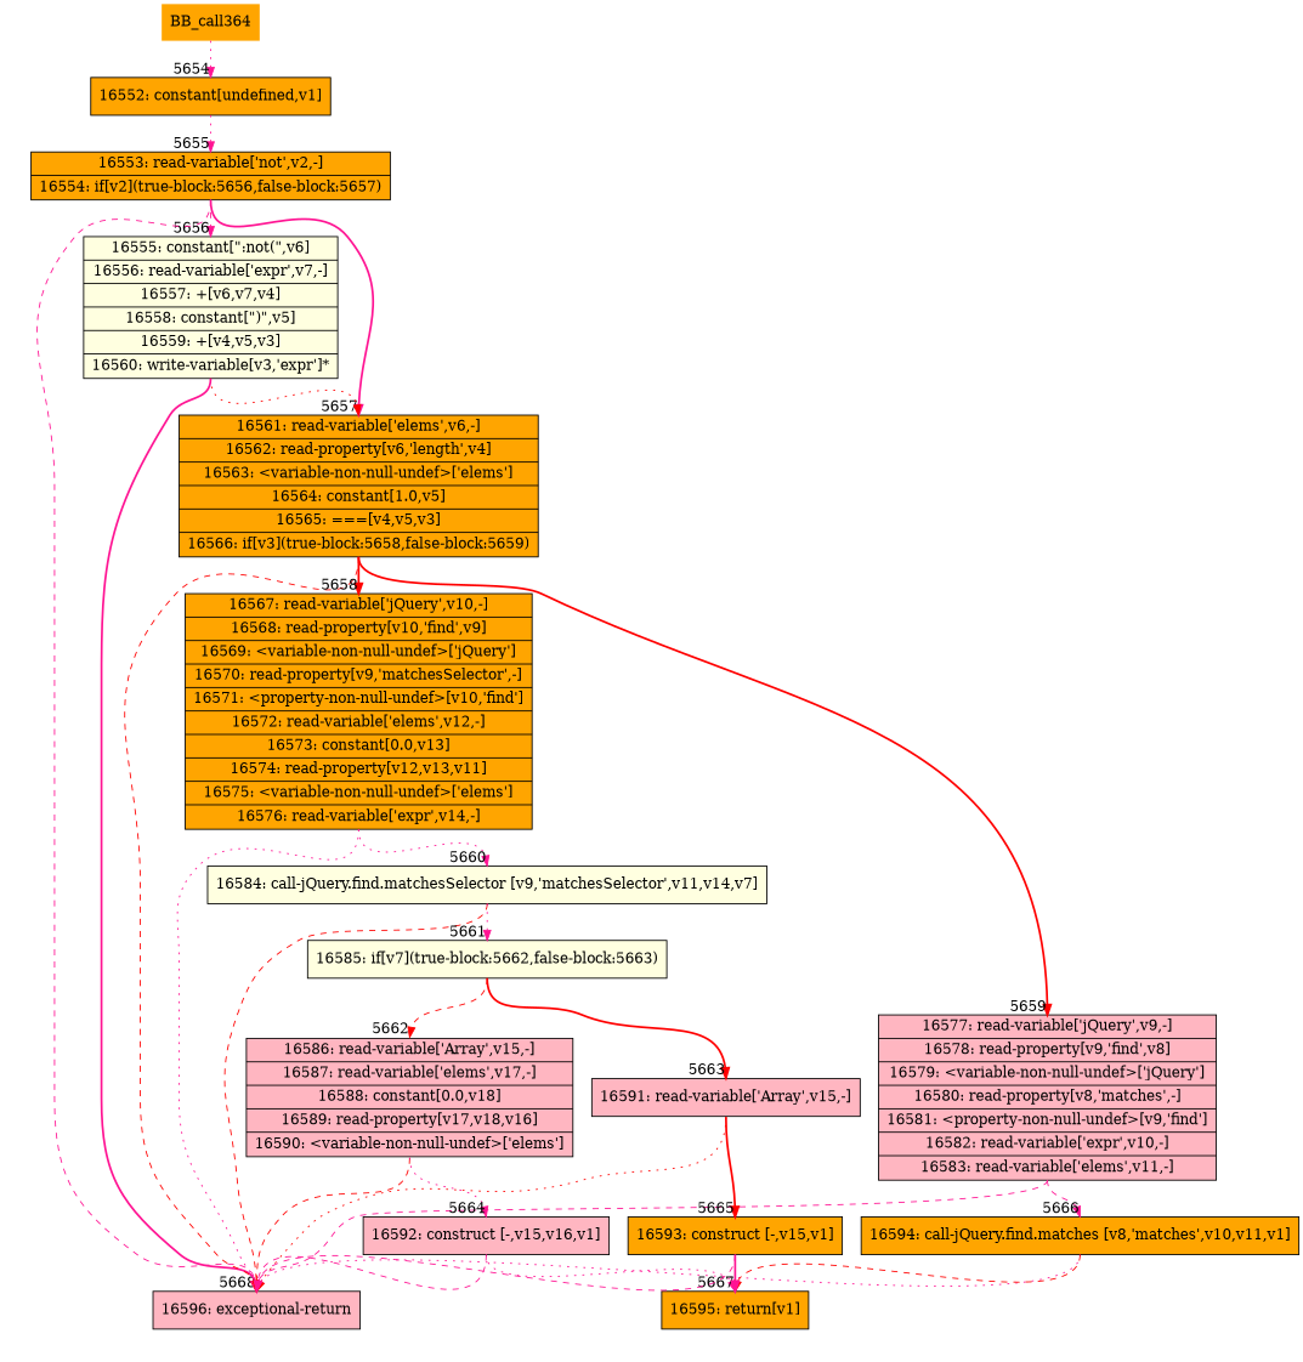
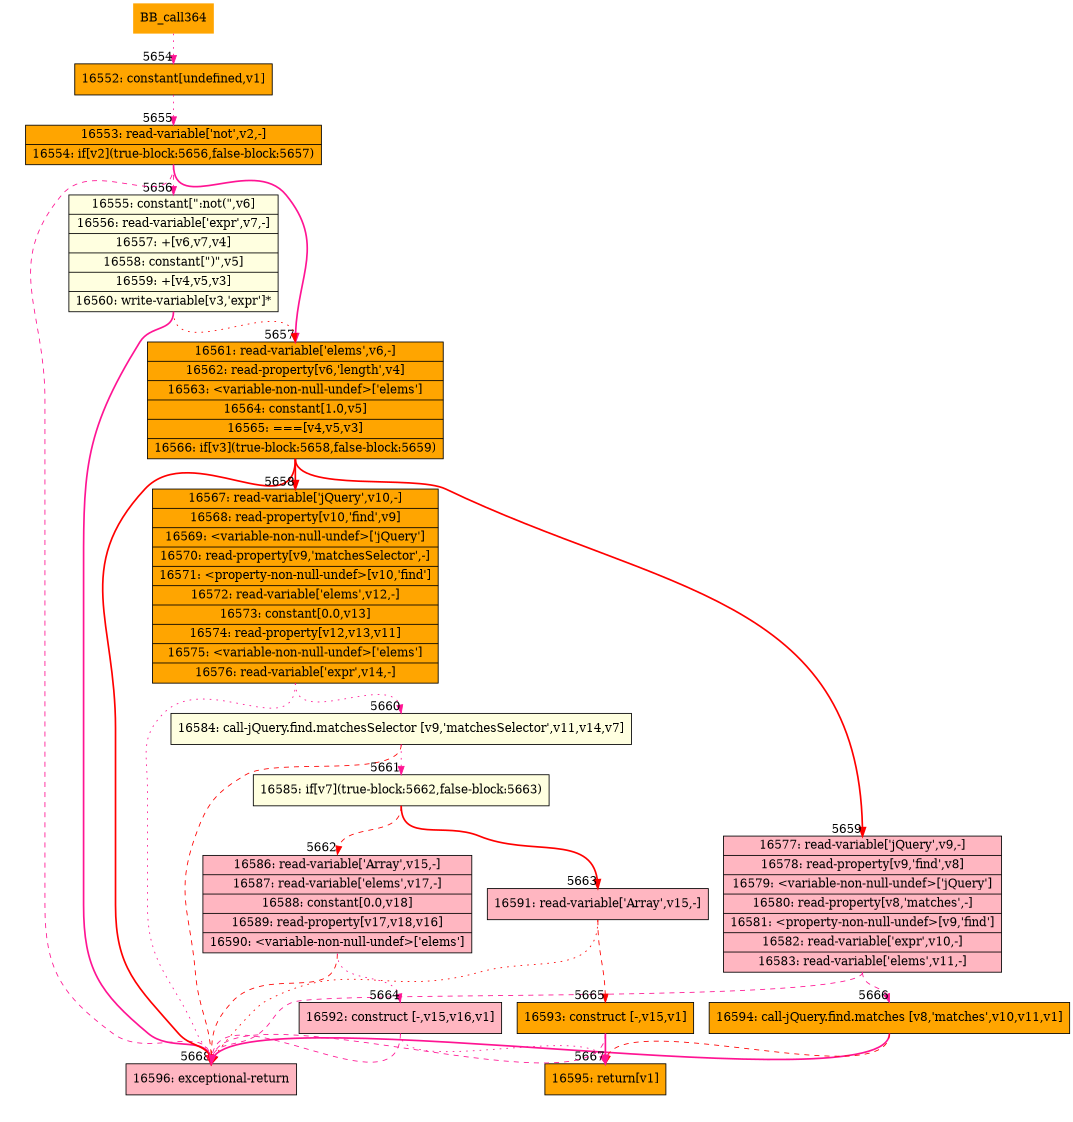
  digraph {
    rankdir=TD
    node [fillcolor=orange shape=record style=filled]
    edge [color=deeppink headport=n style=dashed tailport=s]
    n1 [label=BB_call364 shape=none]
    n2 [label="{16552: constant[undefined,v1]}"]
    n3 [label="{16553: read-variable['not',v2,-]|16554: if[v2](true-block:5656,false-block:5657)}"]
    n4 [fillcolor=lightyellow label="{16555: constant[\":not(\",v6]|16556: read-variable['expr',v7,-]|16557: +[v6,v7,v4]|16558: constant[\")\",v5]|16559: +[v4,v5,v3]|16560: write-variable[v3,'expr']*}"]
    n5 [label="{16561: read-variable['elems',v6,-]|16562: read-property[v6,'length',v4]|16563: \<variable-non-null-undef\>['elems']|16564: constant[1.0,v5]|16565: ===[v4,v5,v3]|16566: if[v3](true-block:5658,false-block:5659)}"]
    n6 [fillcolor=lightpink label="{16596: exceptional-return}"]
    n7 [label="{16567: read-variable['jQuery',v10,-]|16568: read-property[v10,'find',v9]|16569: \<variable-non-null-undef\>['jQuery']|16570: read-property[v9,'matchesSelector',-]|16571: \<property-non-null-undef\>[v10,'find']|16572: read-variable['elems',v12,-]|16573: constant[0.0,v13]|16574: read-property[v12,v13,v11]|16575: \<variable-non-null-undef\>['elems']|16576: read-variable['expr',v14,-]}"]
    n8 [fillcolor=lightpink label="{16577: read-variable['jQuery',v9,-]|16578: read-property[v9,'find',v8]|16579: \<variable-non-null-undef\>['jQuery']|16580: read-property[v8,'matches',-]|16581: \<property-non-null-undef\>[v9,'find']|16582: read-variable['expr',v10,-]|16583: read-variable['elems',v11,-]}"]
    n9 [fillcolor=lightyellow label="{16584: call-jQuery.find.matchesSelector [v9,'matchesSelector',v11,v14,v7]}"]
    n10 [label="{16594: call-jQuery.find.matches [v8,'matches',v10,v11,v1]}"]
    n11 [fillcolor=lightyellow label="{16585: if[v7](true-block:5662,false-block:5663)}"]
    n12 [label="{16595: return[v1]}"]
    n13 [fillcolor=lightpink label="{16586: read-variable['Array',v15,-]|16587: read-variable['elems',v17,-]|16588: constant[0.0,v18]|16589: read-property[v17,v18,v16]|16590: \<variable-non-null-undef\>['elems']}"]
    n14 [fillcolor=lightpink label="{16591: read-variable['Array',v15,-]}"]
    n15 [fillcolor=lightpink label="{16592: construct [-,v15,v16,v1]}"]
    n16 [label="{16593: construct [-,v15,v1]}"]
    n1 -> n2 [headlabel="    5654" style=dotted]
    n2 -> n3 [headlabel="      5655" style=dotted]
    n3 -> n4 [headlabel="      5656"]
    n3 -> n5 [headlabel="      5657" style=bold]
    n3 -> n6 [headlabel="      5668"]
    n4 -> n5 [color=red style=dotted]
    n4 -> n6 [style=bold]
-   n5 -> n6 [color=red]
+   n5 -> n6 [color=red style=bold]
    n5 -> n7 [color=red headlabel="      5658" style=bold]
    n5 -> n8 [color=red headlabel="      5659" style=bold]
    n7 -> n6 [style=dotted]
    n7 -> n9 [headlabel="      5660" style=dotted]
    n8 -> n6
    n8 -> n10 [headlabel="      5666"]
    n9 -> n6 [color=red]
    n9 -> n11 [headlabel="      5661" style=dotted]
-   n10 -> n6 [style=dotted]
+   n10 -> n6 [style=bold]
    n10 -> n12 [color=red]
    n11 -> n13 [color=red headlabel="      5662"]
    n11 -> n14 [color=red headlabel="      5663" style=bold]
    n13 -> n6 [color=red]
    n13 -> n15 [headlabel="      5664" style=dotted]
    n14 -> n6 [color=red style=dotted]
-   n14 -> n16 [color=red headlabel="      5665" style=bold]
+   n14 -> n16 [color=red headlabel="      5665"]
    n15 -> n6
    n15 -> n12 [headlabel="      5667" style=dotted]
    n16 -> n6
    n16 -> n12 [style=bold]
  }
